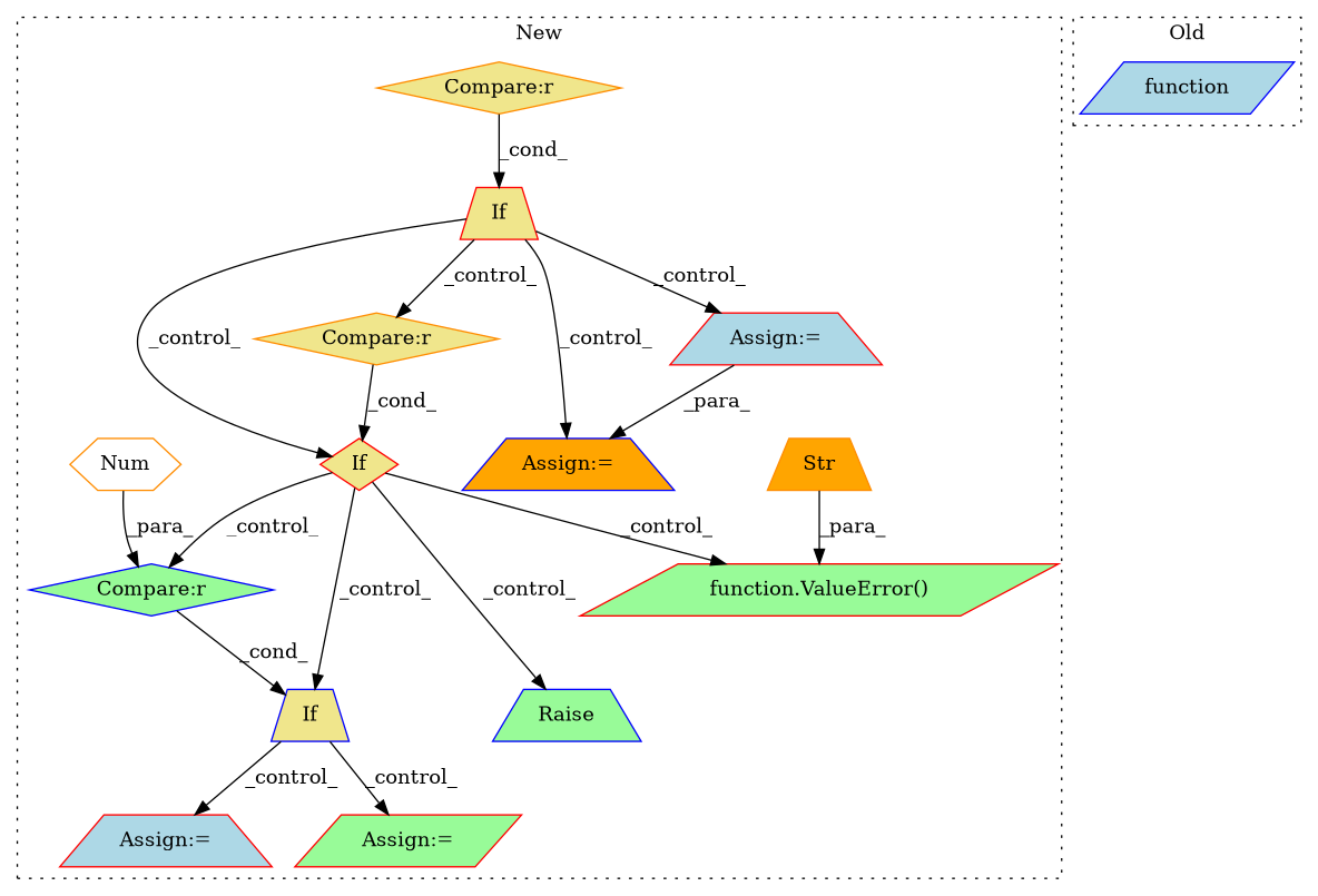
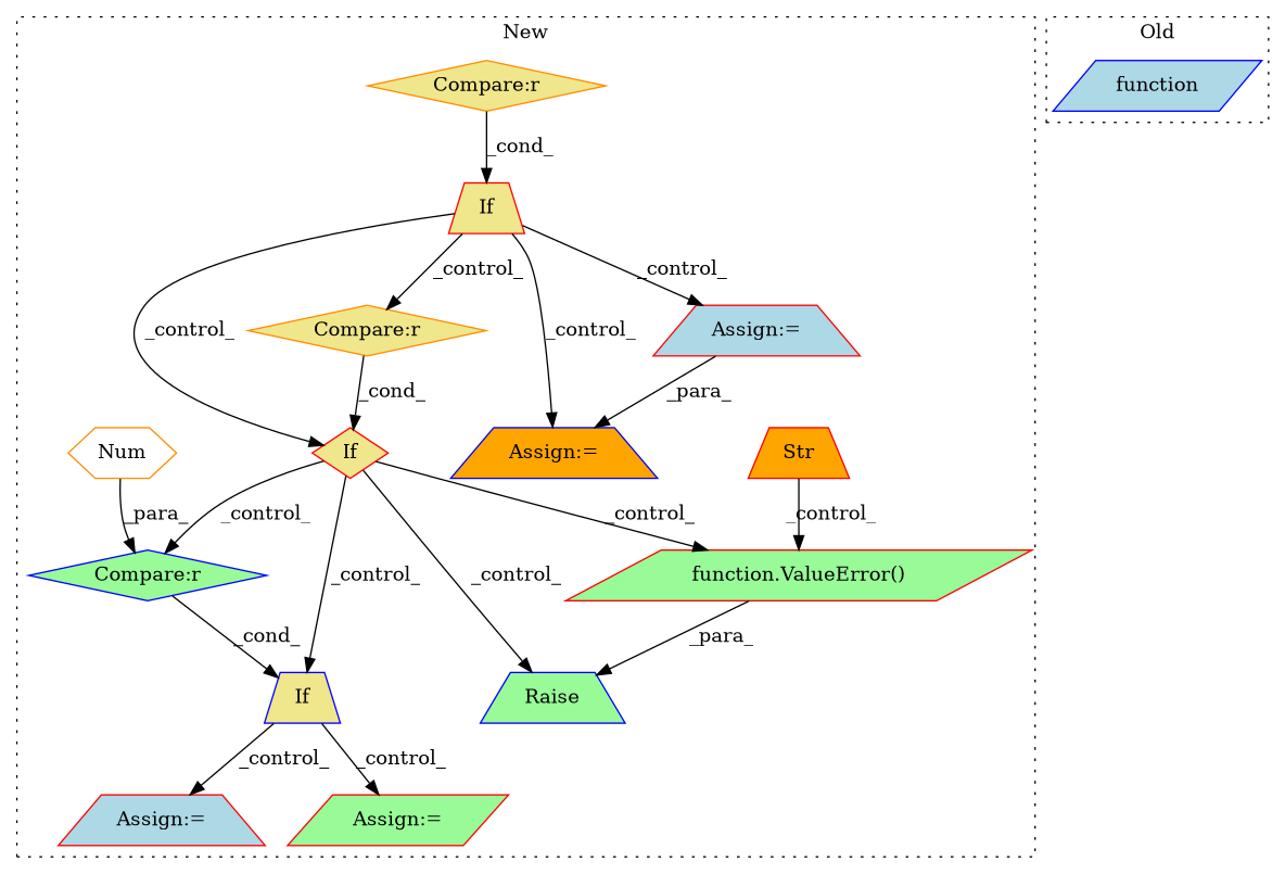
  digraph {
    node [a=68 color=red fillcolor=khaki l=3 shape=trapezium style=filled]
    n1 [a=75 fillcolor=palegreen l="11,1" label="function.ValueError()" s="9518,9560" shape=parallelogram]
    n2 [a=91 color=blue fillcolor=palegreen l=6 label=Raise s=9512]
-   n3 [a=66 color=darkorange fillcolor=orange l=31 label=Str s=9529]
+   n3 [a=66 fillcolor=orange l=31 label=Str s=9529]
    n4 [a=96 label=If s=9490 shape=diamond]
    n5 [a=40 color=darkorange l=5 label="Compare:r" s=9493 shape=diamond]
    n6 [fillcolor=lightblue label="Assign:=" s=10188]
    n7 [a=96 label=If s=8828]
    n8 [a=40 color=darkorange l=10 label="Compare:r" s=8831 shape=diamond]
    n9 [fillcolor=palegreen label="Assign:=" s=9731 shape=parallelogram]
    n10 [color=blue fillcolor=orange label="Assign:=" s=10238]
    n11 [fillcolor=lightblue label="Assign:=" s=9346]
    n12 [a=96 color=blue label=If s=9571]
    n13 [a=40 color=blue fillcolor=palegreen l=32 label="Compare:r" s=9574 shape=diamond]
    n14 [a=76 color=darkorange fillcolor=white l=1 label=Num s=9605 shape=hexagon]
    n15 [a=93 color=blue fillcolor=lightblue l=7 label=function s=9268 shape=parallelogram]
    subgraph cluster_1 {
      label=New
      style=dotted
      n1
      n2
      n3
      n4
      n5
      n6
      n7
      n8
      n9
      n10
      n11
      n12
      n13
      n14
    }
    subgraph cluster_2 {
      label=Old
      style=dotted
      n15
    }
-   n3 -> n1 [label=_para_]
+   n1 -> n2 [label=_para_]
+   n3 -> n1 [label=_control_]
    n4 -> n1 [label=_control_]
    n4 -> n2 [label=_control_]
    n4 -> n12 [label=_control_]
    n4 -> n13 [label=_control_]
    n5 -> n4 [label=_cond_]
    n7 -> n4 [label=_control_]
    n7 -> n5 [label=_control_]
    n7 -> n10 [label=_control_]
    n7 -> n11 [label=_control_]
    n8 -> n7 [label=_cond_]
    n11 -> n10 [label=_para_]
    n12 -> n6 [label=_control_]
    n12 -> n9 [label=_control_]
    n13 -> n12 [label=_cond_]
    n14 -> n13 [label=_para_]
  }
